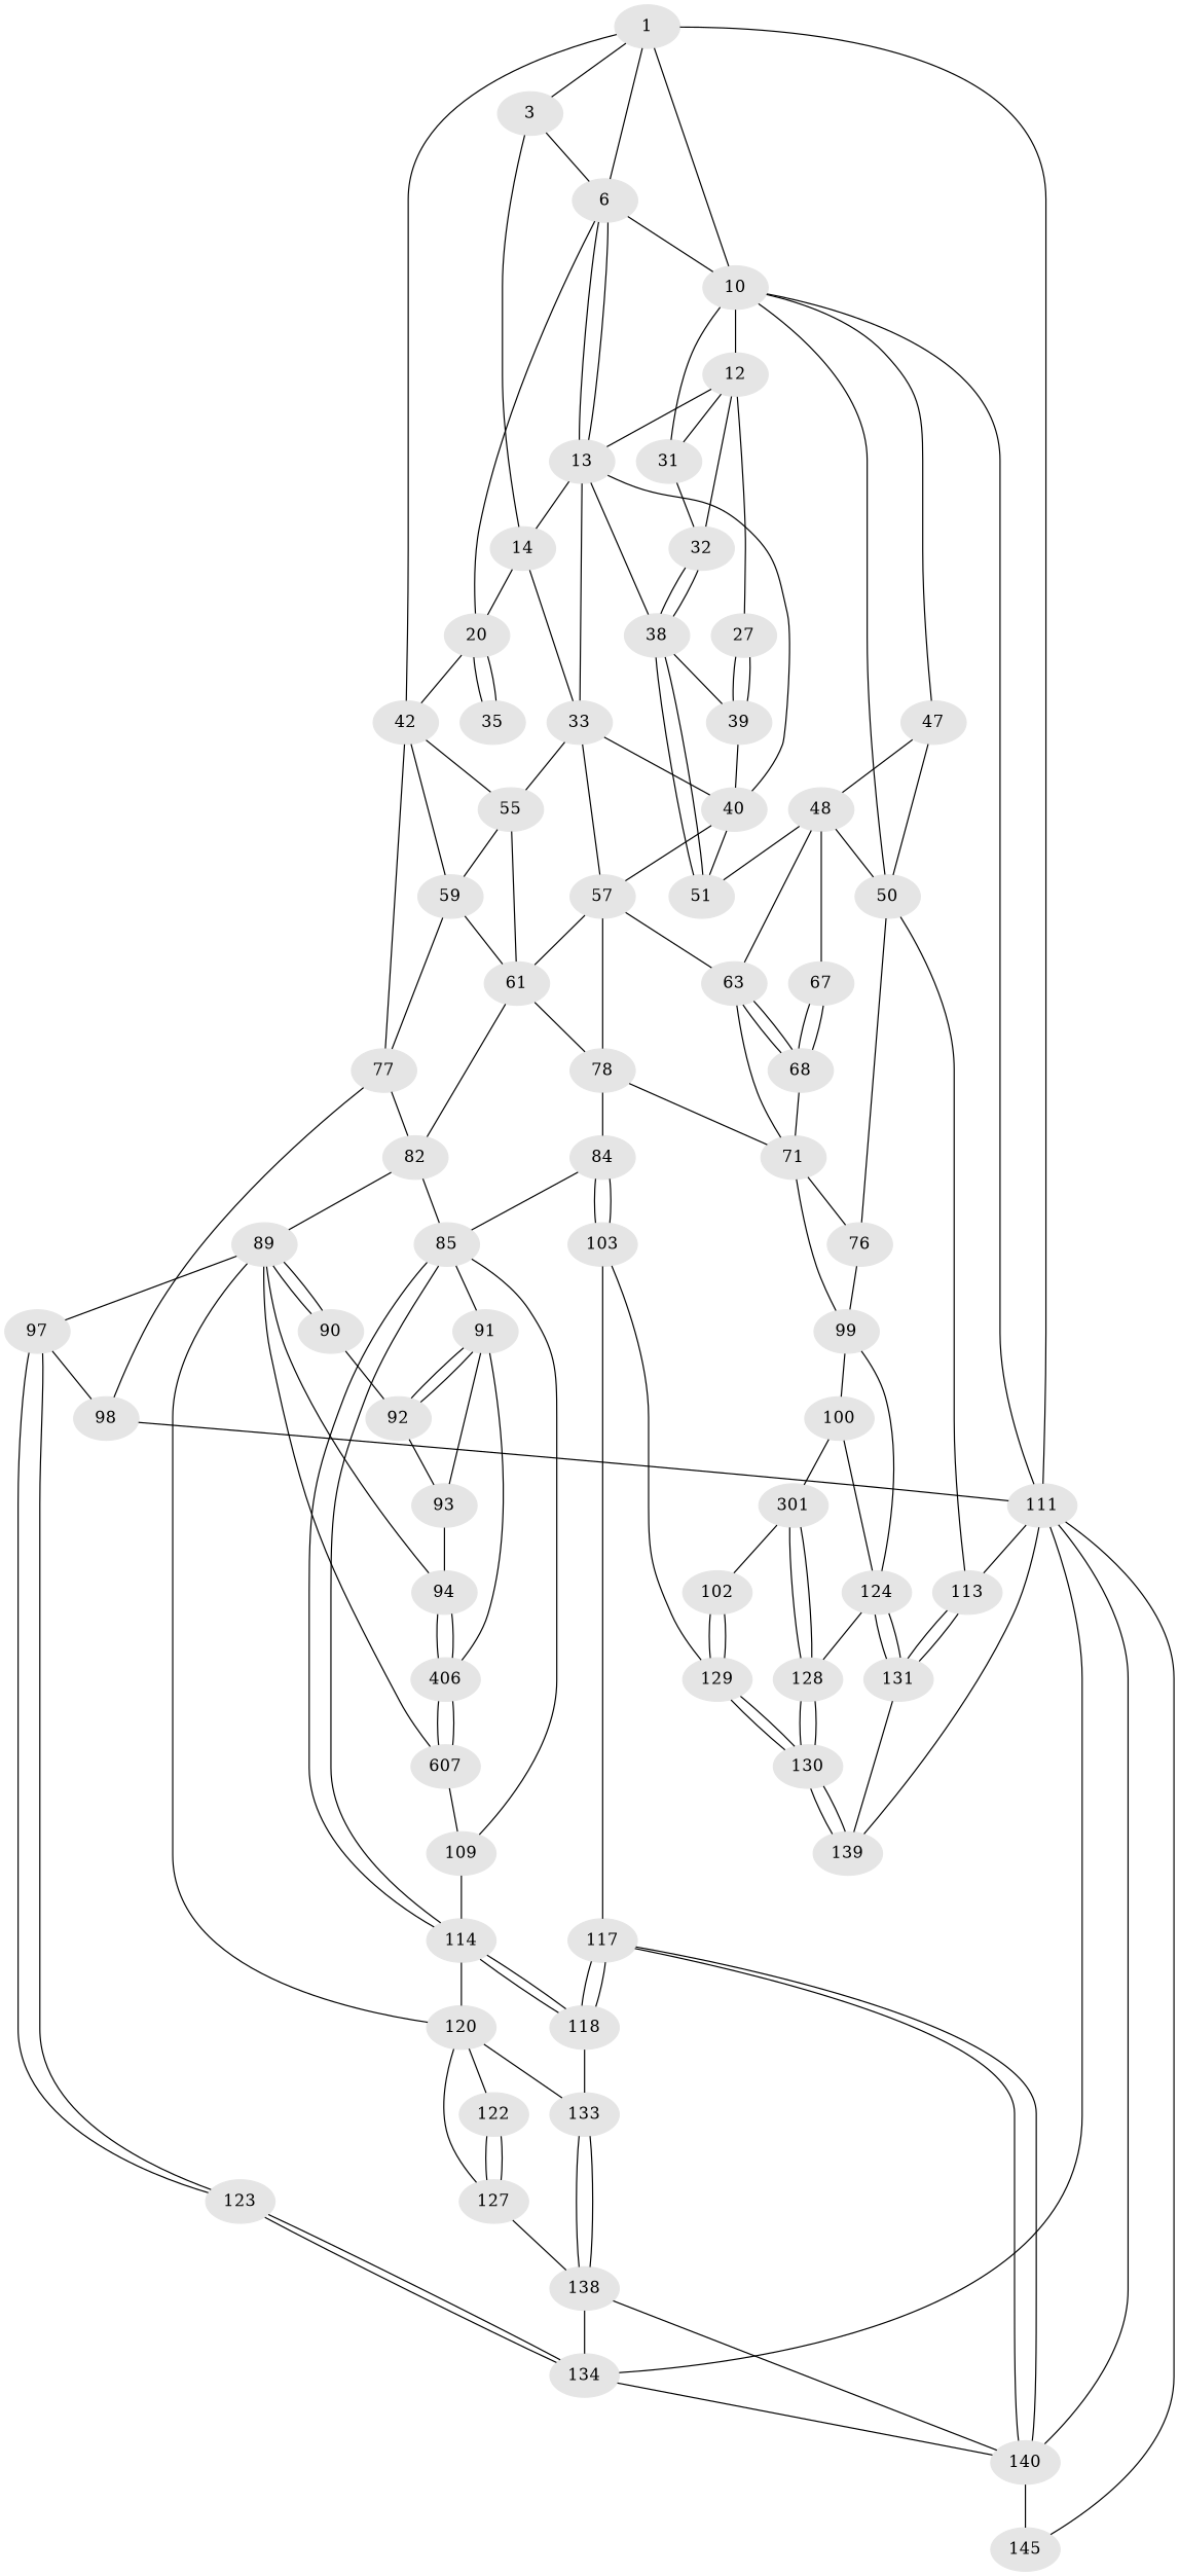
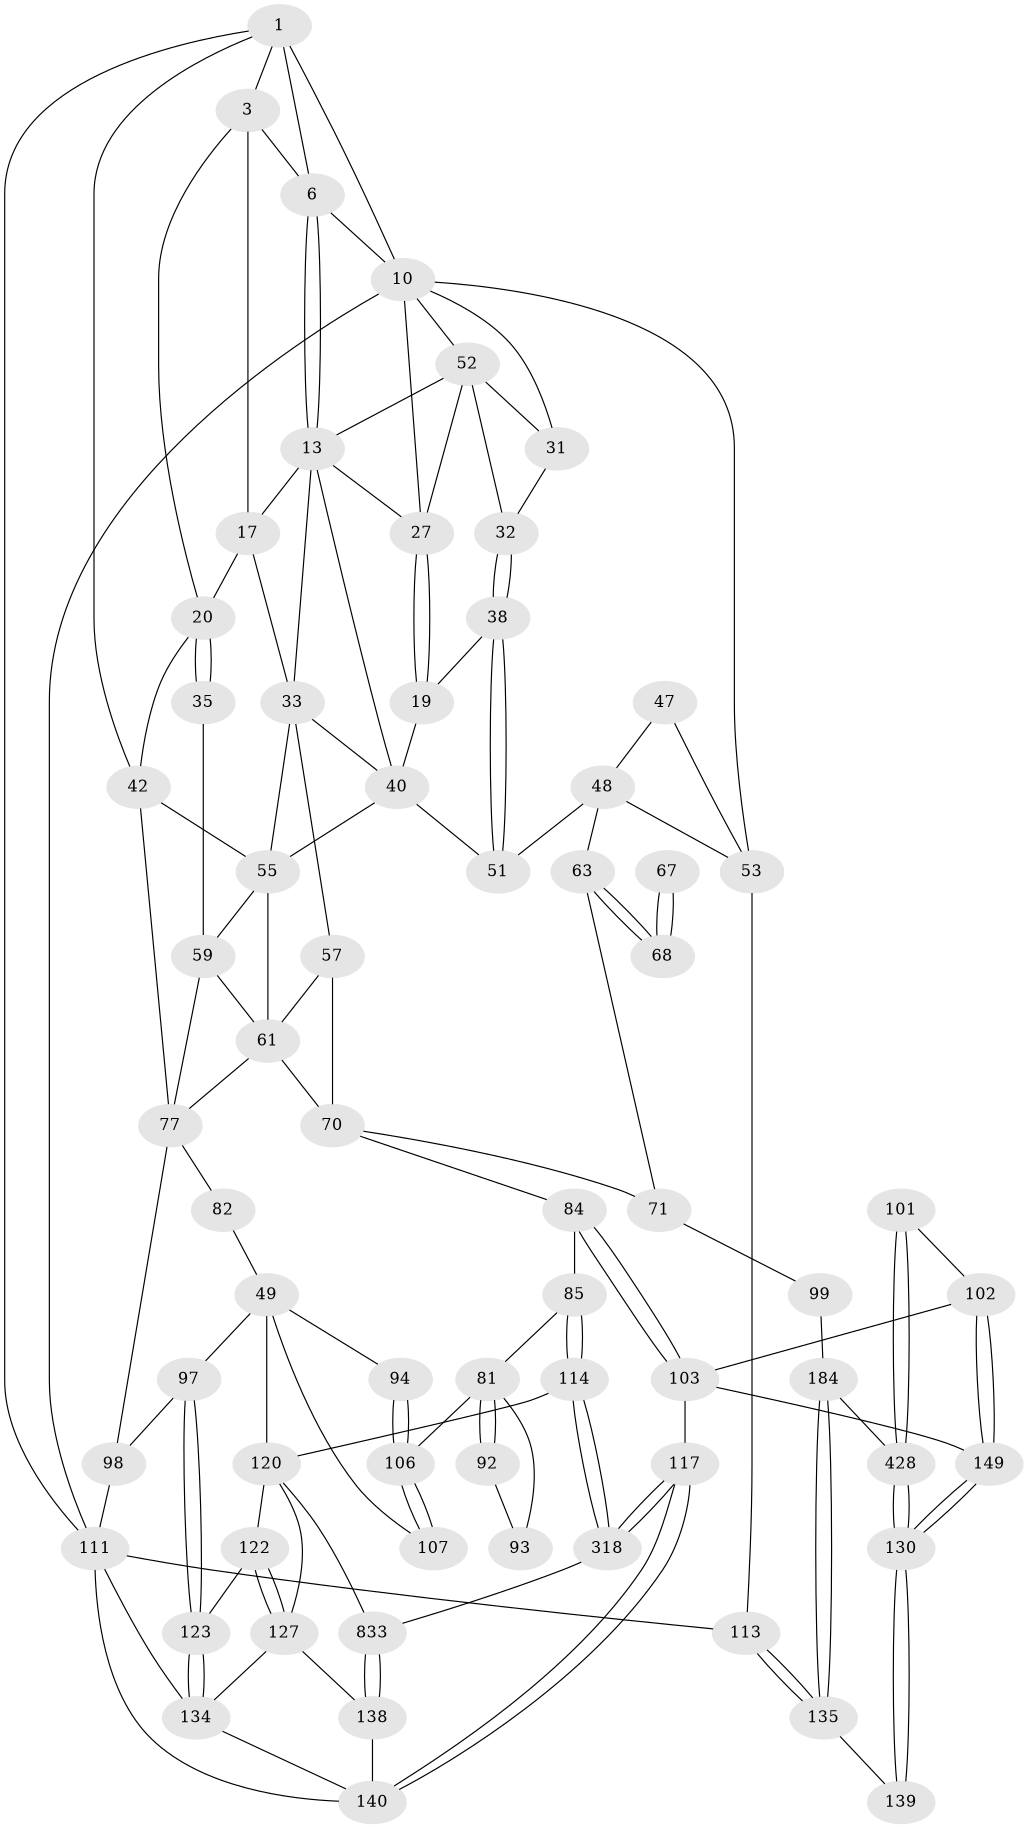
  graph {
    node [color=gray90 style=filled]
    1 [super="+2+8"]
    3 [super="+4"]
    6 [super="+7"]
    10 [super="+11+22"]
    42 [super="+43+45"]
    111 [super="+135+112"]
-   14 [super="+15"]
+   14 [super="+15" label=17]
    20 [super="+21"]
    13 [super="+18"]
-   12 [super="+25"]
+   12 [super="+25" label=52]
    31
    47
-   53 [super="+75+54" label=50]
+   53 [super="+75+54"]
    55 [super="+56"]
    59 [super="+69"]
    77 [super="+78"]
    113
    134 [super="+137"]
    139
    140 [super="+144+141"]
-   145
    33 [super="+36"]
    35
    27
    40 [super="+46"]
    32
    48 [super="+66+49"]
-   76
-   39
+   39 [label=19]
    38
    57 [super="+65+58"]
    51
    61 [super="+81+62"]
    63 [super="+64"]
-   70 [super="+73" label=78]
+   70 [super="+73"]
    82 [super="+83+88"]
    98 [super="+110"]
    67
    68
    71 [super="+72+74"]
    99 [super="+105"]
-   131
+   131 [label=135]
    84
    85 [super="+86"]
-   89 [super="+95"]
+   89 [super="+95" label=49]
    103 [super="+116"]
-   100
-   124 [super="+125"]
-   91 [super="+104"]
-   109
+   124 [super="+125" label=184]
+   91 [super="+104" label=81]
    114 [super="+115"]
-   90
    94
    97
-   107 [label=607]
+   107
    120 [super="+121+126"]
-   129
+   129 [label=149]
    117
    92
    93
-   106 [label=406]
-   118
+   106
+   118 [label=318]
    123
-   133
+   133 [label=833]
    122
    127 [super="+136"]
-   101 [label=301]
-   128
+   101
+   128 [label=428]
    102
    130
    138
    1 -- 3
    1 -- 6
    1 -- 10 [weight=2]
    1 -- 42
    1 -- 111
    3 -- 6
    3 -- 14 [weight=2]
-   6 -- 20
+   3 -- 20
    6 -- 10
    6 -- 13
    6 -- 13
    10 -- 111
    10 -- 12 [weight=2]
    10 -- 31
-   10 -- 47
+   10 -- 27
    10 -- 53
    42 -- 55
-   42 -- 59
+   35 -- 59
    42 -- 77
    111 -- 113
    111 -- 134
-   111 -- 139
    111 -- 140
-   111 -- 145
    14 -- 20
    14 -- 33
    20 -- 42
    20 -- 35
    20 -- 35
    13 -- 14
    13 -- 33
-   13 -- 38
+   13 -- 27
    13 -- 40
    12 -- 13
    12 -- 31
    12 -- 27
    12 -- 32
    31 -- 32
    47 -- 53
    47 -- 48
    53 -- 113
-   53 -- 76
    55 -- 59
    55 -- 61
    59 -- 77
    59 -- 61
    77 -- 82
    77 -- 98 [weight=2]
    113 -- 131
    113 -- 131
    134 -- 140
-   140 -- 145 [weight=2]
    33 -- 55
    33 -- 40
    33 -- 57
    27 -- 39
    27 -- 39
-   40 -- 57
+   40 -- 55
    40 -- 51
    32 -- 38
    32 -- 38
    48 -- 53
    48 -- 51
    48 -- 63
-   48 -- 67 [weight=2]
-   76 -- 99
    39 -- 40
    38 -- 39
    38 -- 51
    38 -- 51
    57 -- 61
-   57 -- 63
    57 -- 70 [weight=2]
    61 -- 70
-   61 -- 82
+   61 -- 77
    63 -- 68
    63 -- 68
    63 -- 71
    70 -- 71
    70 -- 84
-   82 -- 85
    82 -- 89
    98 -- 111
    67 -- 68
    67 -- 68
-   68 -- 71
-   71 -- 76
    71 -- 99
-   99 -- 100
    99 -- 124
    131 -- 139
    84 -- 85
    84 -- 103
    84 -- 103
    85 -- 91
-   85 -- 109
    85 -- 114
    85 -- 114
-   89 -- 90
-   89 -- 90
    89 -- 94
    89 -- 97
    89 -- 107
    89 -- 120
    103 -- 129
    103 -- 117
-   100 -- 124
-   100 -- 101
    124 -- 131
    124 -- 131
    124 -- 128
    91 -- 92
    91 -- 92
    91 -- 93
    91 -- 106
-   109 -- 114
    114 -- 120 [weight=2]
    114 -- 118
    114 -- 118
-   90 -- 92
    94 -- 106
    94 -- 106
    97 -- 98
    97 -- 123
    97 -- 123
-   107 -- 109
    120 -- 133
    120 -- 122
    120 -- 127
    129 -- 130
    129 -- 130
    117 -- 140
    117 -- 140
    117 -- 118
    117 -- 118
    92 -- 93
-   93 -- 94
    106 -- 107
    106 -- 107
    118 -- 133
    123 -- 134
    123 -- 134
    133 -- 138
    133 -- 138
+   122 -- 123
    122 -- 127
    122 -- 127
-   138 -- 134
+   127 -- 134
    127 -- 138
    101 -- 128
    101 -- 128
    101 -- 102
    128 -- 130
    128 -- 130
+   102 -- 103
    102 -- 129
    102 -- 129
    130 -- 139
    130 -- 139
    138 -- 140
  }
